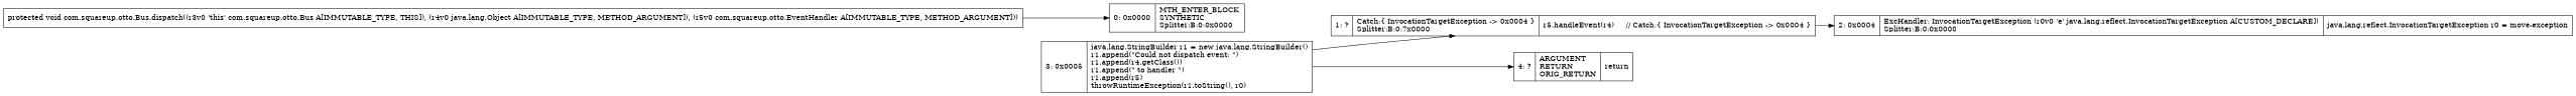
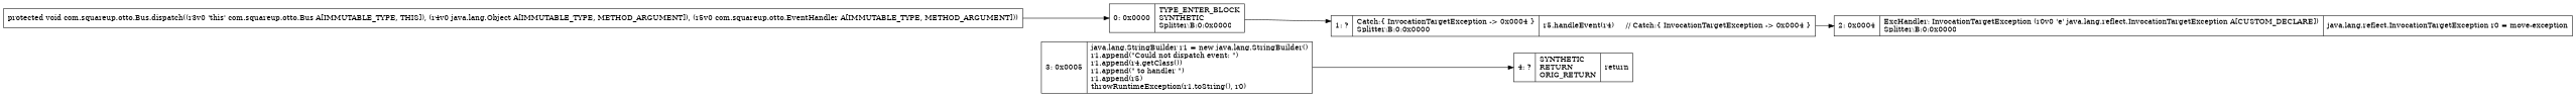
  digraph {
    rankdir=LR
    node [shape=record]
-   n1 [label="{0\:\ 0x0000|MTH_ENTER_BLOCK\lSYNTHETIC\lSplitter:B:0:0x0000\l}"]
-   n2 [label="{1\:\ ?|Catch:\{ InvocationTargetException \-\> 0x0004 \}\lSplitter:B:0:7x0000\l|r5.handleEvent(r4)     \/\/ Catch:\{ InvocationTargetException \-\> 0x0004 \}\l}"]
+   n1 [label="{0\:\ 0x0000|TYPE_ENTER_BLOCK\lSYNTHETIC\lSplitter:B:0:0x0000\l}"]
+   n2 [label="{1\:\ ?|Catch:\{ InvocationTargetException \-\> 0x0004 \}\lSplitter:B:0:0x0000\l|r5.handleEvent(r4)     \/\/ Catch:\{ InvocationTargetException \-\> 0x0004 \}\l}"]
    n3 [label="{2\:\ 0x0004|ExcHandler: InvocationTargetException (r0v0 'e' java.lang.reflect.InvocationTargetException A[CUSTOM_DECLARE])\lSplitter:B:0:0x0000\l|java.lang.reflect.InvocationTargetException r0 = move\-exception\l}"]
    n4 [label="{3\:\ 0x0005|java.lang.StringBuilder r1 = new java.lang.StringBuilder()\lr1.append(\"Could not dispatch event: \")\lr1.append(r4.getClass())\lr1.append(\" to handler \")\lr1.append(r5)\lthrowRuntimeException(r1.toString(), r0)\l}"]
-   n5 [label="{4\:\ ?|ARGUMENT\lRETURN\lORIG_RETURN\l|return\l}"]
+   n5 [label="{4\:\ ?|SYNTHETIC\lRETURN\lORIG_RETURN\l|return\l}"]
    n6 [label="{protected void com.squareup.otto.Bus.dispatch((r3v0 'this' com.squareup.otto.Bus A[IMMUTABLE_TYPE, THIS]), (r4v0 java.lang.Object A[IMMUTABLE_TYPE, METHOD_ARGUMENT]), (r5v0 com.squareup.otto.EventHandler A[IMMUTABLE_TYPE, METHOD_ARGUMENT])) }"]
-   n4 -> n2
+   n1 -> n2
    n2 -> n3
    n4 -> n5
    n6 -> n1
  }
